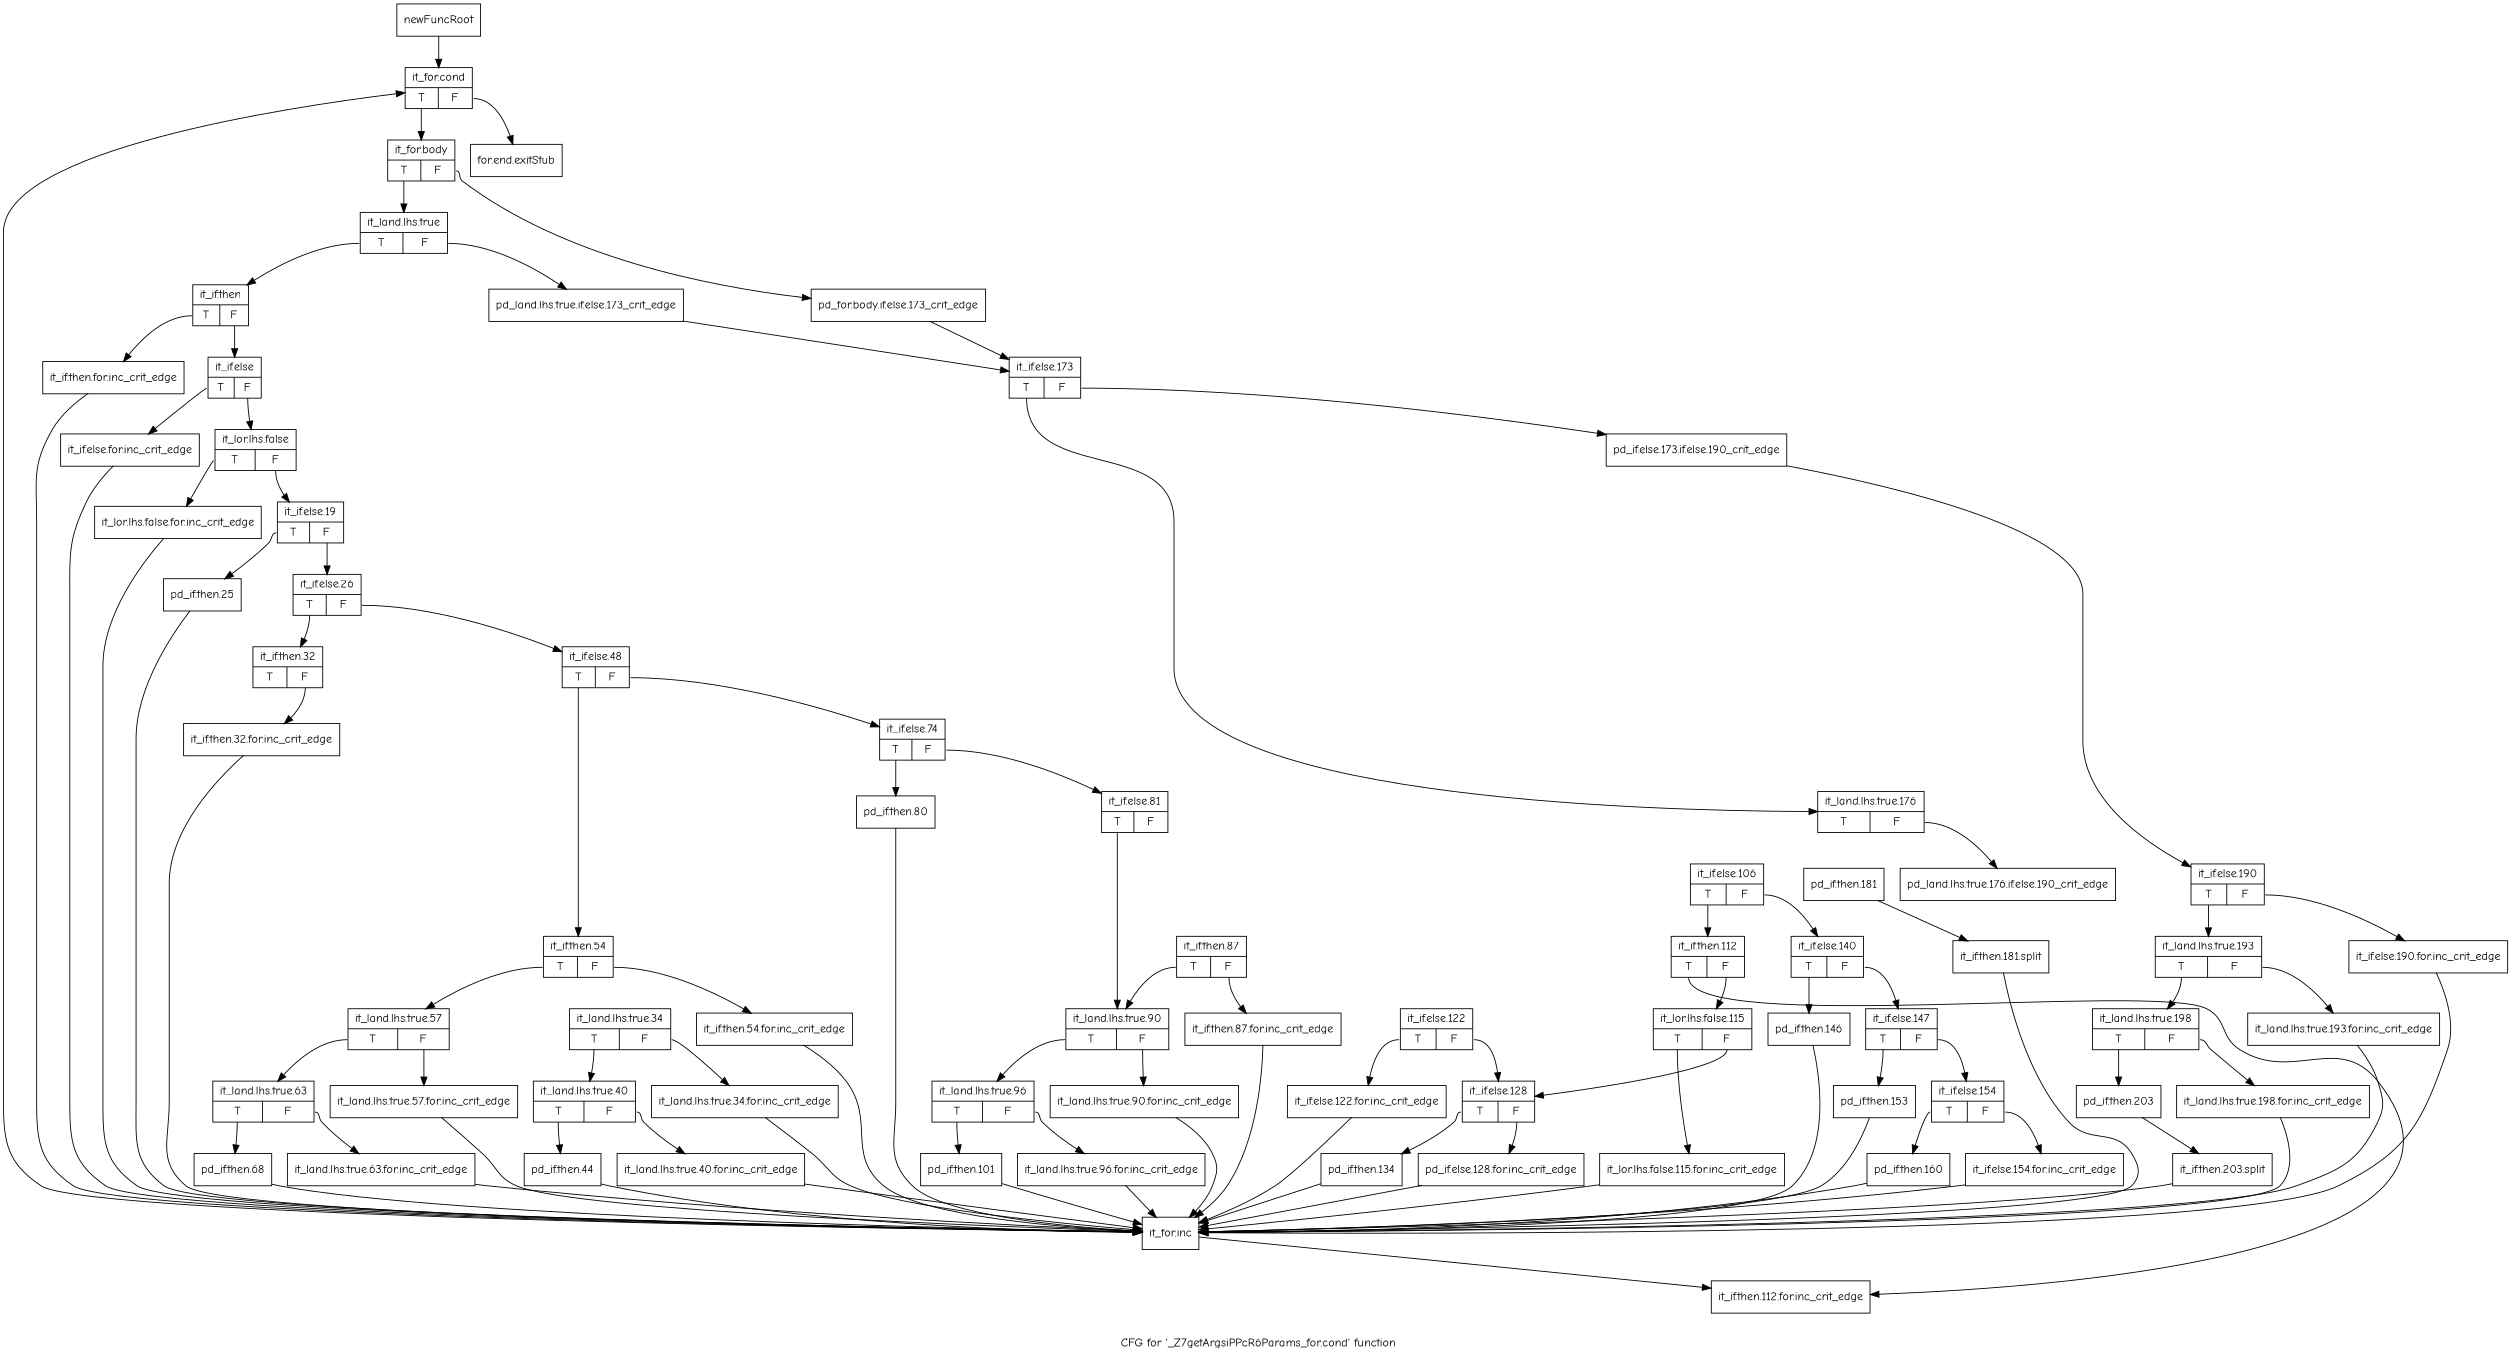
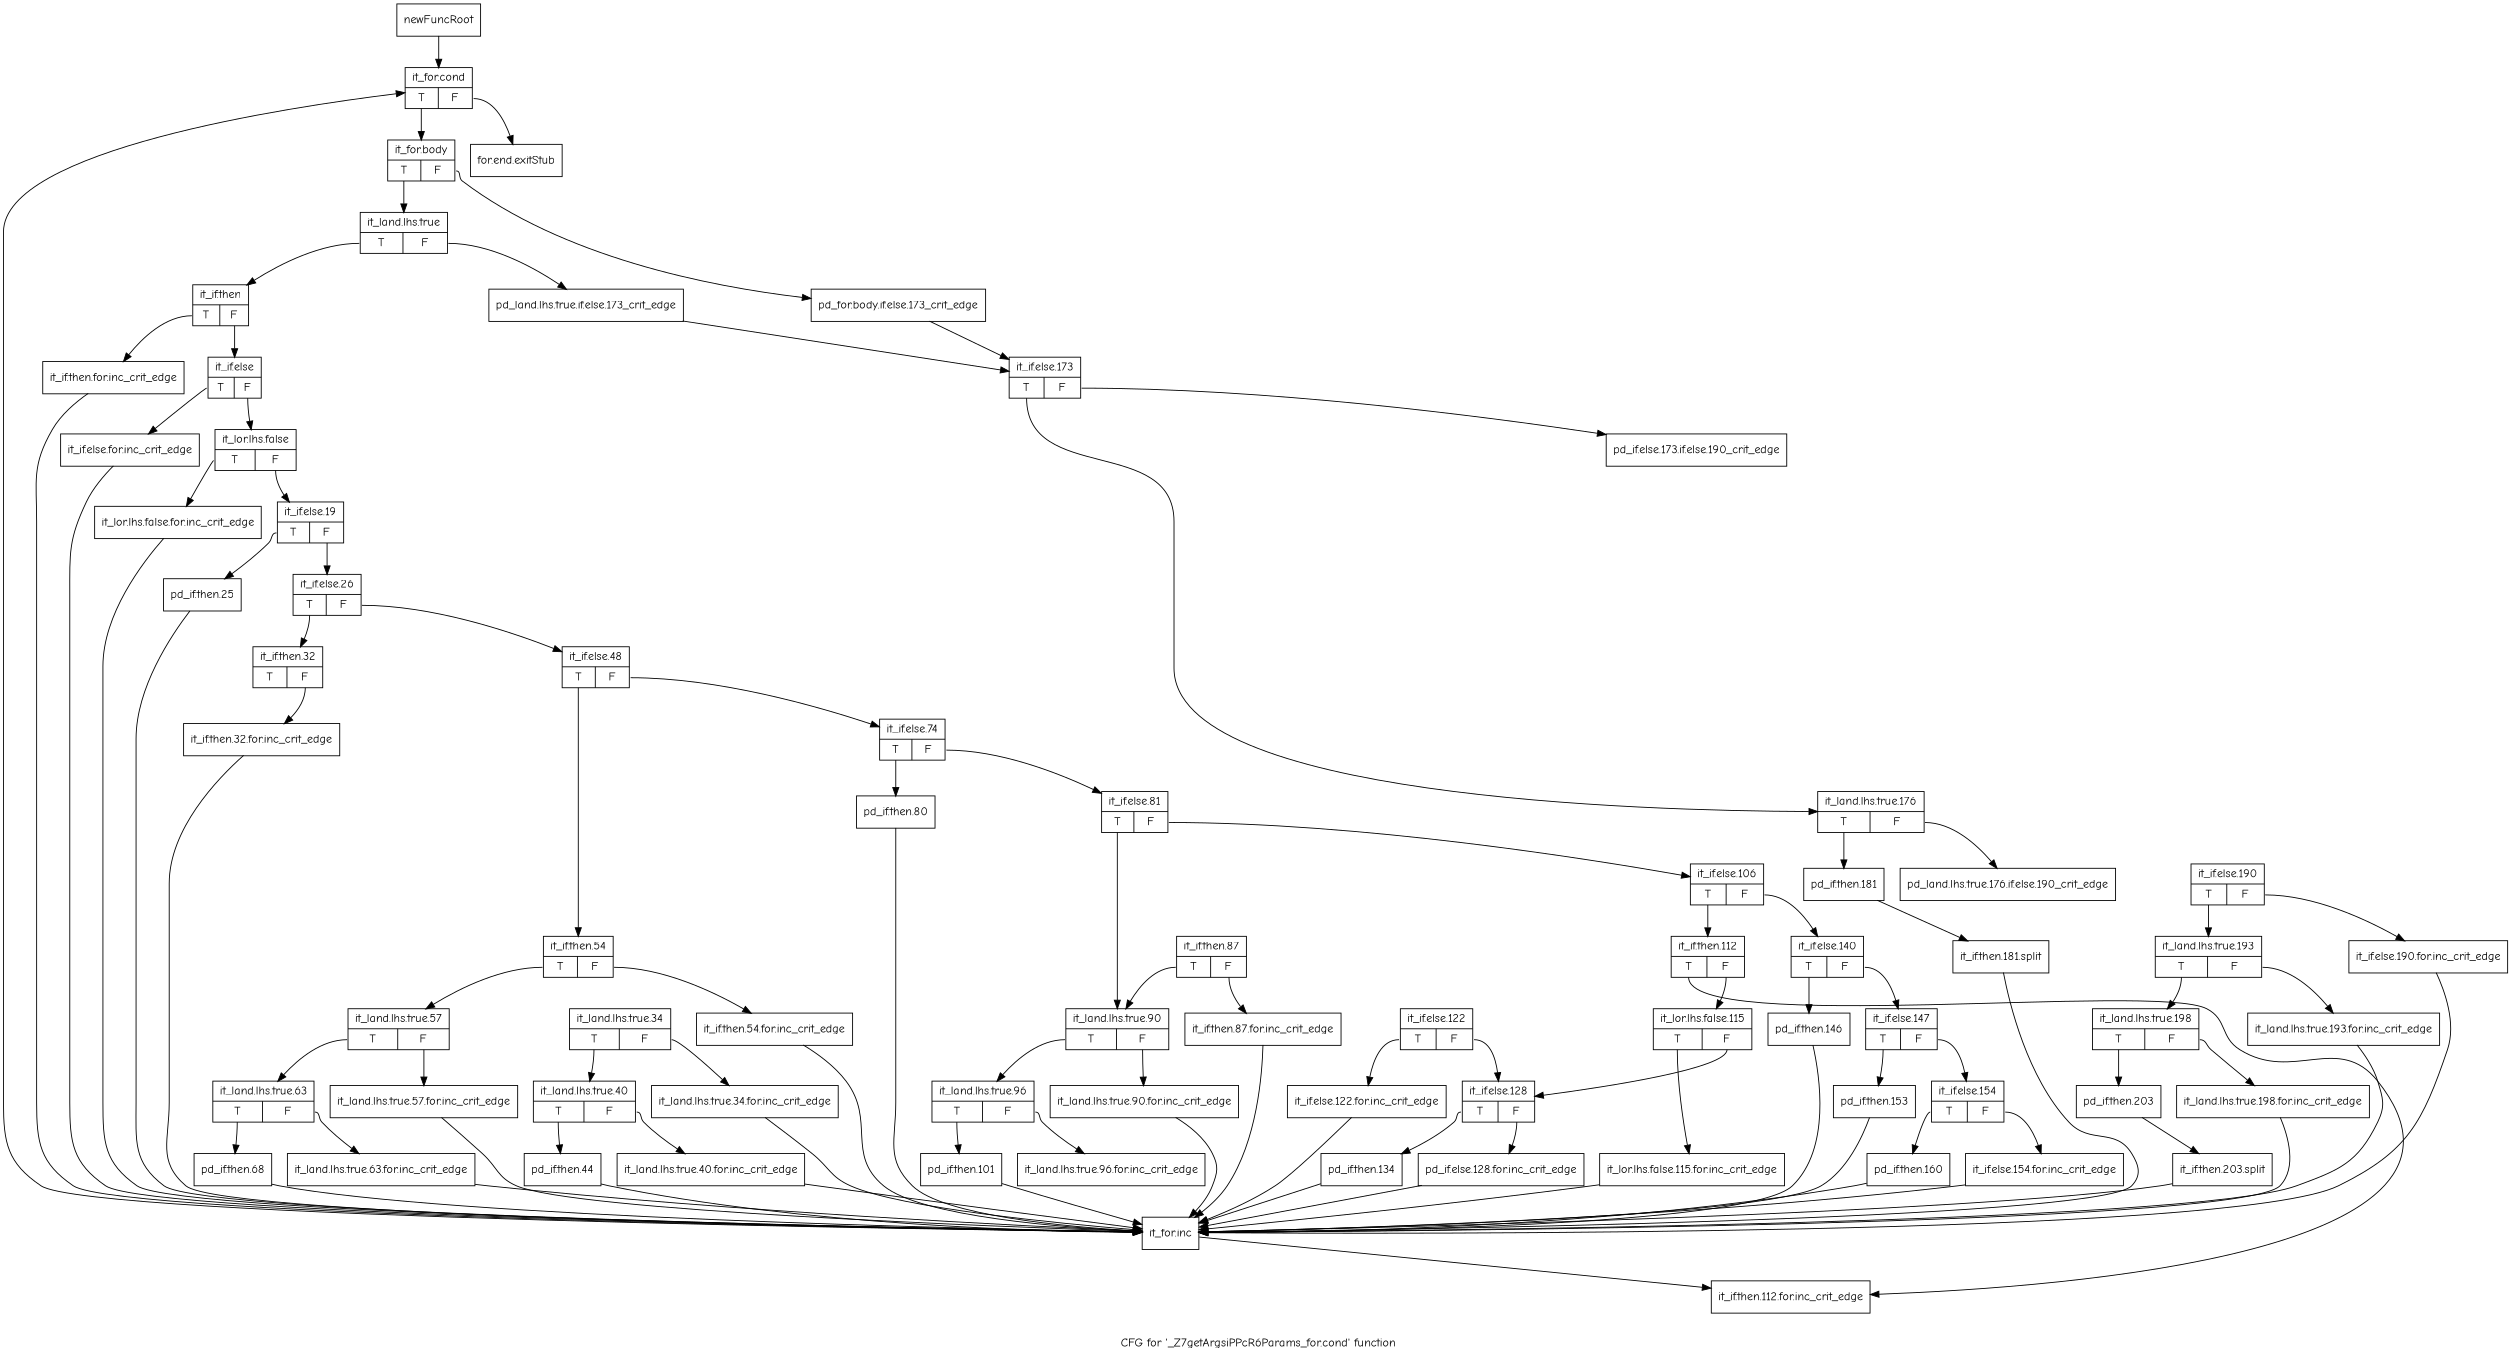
  digraph {
    fontname="Comic Neue"
    label="CFG for '_Z7getArgsiPPcR6Params_for.cond' function"
    node [fontname="Comic Neue" shape=record]
    edge [fontname="Comic Neue"]
    n1 [label="{newFuncRoot}"]
    n2 [label="{it_for.cond|{<s0>T|<s1>F}}"]
    n3 [label="{for.end.exitStub}"]
    n4 [label="{it_for.body|{<s0>T|<s1>F}}"]
    n5 [label="{it_land.lhs.true|{<s0>T|<s1>F}}"]
    n6 [label="{pd_for.body.if.else.173_crit_edge}"]
    n7 [label="{it_if.then|{<s0>T|<s1>F}}"]
    n8 [label="{pd_land.lhs.true.if.else.173_crit_edge}"]
    n9 [label="{it_if.else.173|{<s0>T|<s1>F}}"]
    n10 [label="{it_if.then.for.inc_crit_edge}"]
    n11 [label="{it_if.else|{<s0>T|<s1>F}}"]
    n12 [label="{it_land.lhs.true.176|{<s0>T|<s1>F}}"]
    n13 [label="{pd_if.else.173.if.else.190_crit_edge}"]
    n14 [label="{pd_if.then.181}"]
    n15 [label="{pd_land.lhs.true.176.if.else.190_crit_edge}"]
    n16 [label="{it_if.else.190|{<s0>T|<s1>F}}"]
    n17 [label="{it_for.inc}"]
    n18 [label="{it_if.else.for.inc_crit_edge}"]
    n19 [label="{it_lor.lhs.false|{<s0>T|<s1>F}}"]
    n20 [label="{it_if.then.181.split}"]
    n21 [label="{it_land.lhs.true.193|{<s0>T|<s1>F}}"]
    n22 [label="{it_if.else.190.for.inc_crit_edge}"]
    n23 [label="{it_land.lhs.true.198|{<s0>T|<s1>F}}"]
    n24 [label="{it_land.lhs.true.193.for.inc_crit_edge}"]
    n25 [label="{pd_if.then.203}"]
    n26 [label="{it_land.lhs.true.198.for.inc_crit_edge}"]
    n27 [label="{it_if.then.112.for.inc_crit_edge}"]
    n28 [label="{it_if.then.203.split}"]
    n29 [label="{it_lor.lhs.false.for.inc_crit_edge}"]
    n30 [label="{it_if.else.19|{<s0>T|<s1>F}}"]
    n31 [label="{pd_if.then.25}"]
    n32 [label="{it_if.else.26|{<s0>T|<s1>F}}"]
    n33 [label="{it_if.then.32|{<s0>T|<s1>F}}"]
    n34 [label="{it_if.else.48|{<s0>T|<s1>F}}"]
    n35 [label="{it_if.then.32.for.inc_crit_edge}"]
    n36 [label="{it_if.then.54|{<s0>T|<s1>F}}"]
    n37 [label="{it_if.else.74|{<s0>T|<s1>F}}"]
    n38 [label="{it_land.lhs.true.34|{<s0>T|<s1>F}}"]
    n39 [label="{it_land.lhs.true.40|{<s0>T|<s1>F}}"]
    n40 [label="{it_land.lhs.true.34.for.inc_crit_edge}"]
    n41 [label="{it_land.lhs.true.57|{<s0>T|<s1>F}}"]
    n42 [label="{it_if.then.54.for.inc_crit_edge}"]
    n43 [label="{pd_if.then.80}"]
    n44 [label="{it_if.else.81|{<s0>T|<s1>F}}"]
    n45 [label="{it_land.lhs.true.63|{<s0>T|<s1>F}}"]
    n46 [label="{it_land.lhs.true.57.for.inc_crit_edge}"]
    n47 [label="{it_if.else.106|{<s0>T|<s1>F}}"]
    n48 [label="{it_land.lhs.true.90|{<s0>T|<s1>F}}"]
    n49 [label="{it_if.then.87|{<s0>T|<s1>F}}"]
    n50 [label="{it_if.then.87.for.inc_crit_edge}"]
    n51 [label="{it_if.then.112|{<s0>T|<s1>F}}"]
    n52 [label="{it_if.else.140|{<s0>T|<s1>F}}"]
    n53 [label="{it_land.lhs.true.96|{<s0>T|<s1>F}}"]
    n54 [label="{it_land.lhs.true.90.for.inc_crit_edge}"]
    n55 [label="{it_lor.lhs.false.115|{<s0>T|<s1>F}}"]
    n56 [label="{pd_if.then.146}"]
    n57 [label="{it_if.else.147|{<s0>T|<s1>F}}"]
    n58 [label="{it_lor.lhs.false.115.for.inc_crit_edge}"]
    n59 [label="{it_if.else.128|{<s0>T|<s1>F}}"]
    n60 [label="{pd_if.then.153}"]
    n61 [label="{it_if.else.154|{<s0>T|<s1>F}}"]
    n62 [label="{pd_if.then.160}"]
    n63 [label="{it_if.else.154.for.inc_crit_edge}"]
    n64 [label="{it_if.else.122|{<s0>T|<s1>F}}"]
    n65 [label="{it_if.else.122.for.inc_crit_edge}"]
    n66 [label="{pd_if.then.134}"]
    n67 [label="{pd_if.else.128.for.inc_crit_edge}"]
    n68 [label="{pd_if.then.101}"]
    n69 [label="{it_land.lhs.true.96.for.inc_crit_edge}"]
    n70 [label="{pd_if.then.68}"]
    n71 [label="{it_land.lhs.true.63.for.inc_crit_edge}"]
    n72 [label="{pd_if.then.44}"]
    n73 [label="{it_land.lhs.true.40.for.inc_crit_edge}"]
    n1 -> n2
    n2 -> n3 [tailport=s1]
    n2 -> n4 [tailport=s0]
    n4 -> n5 [tailport=s0]
    n4 -> n6 [tailport=s1]
    n5 -> n7 [tailport=s0]
    n5 -> n8 [tailport=s1]
    n6 -> n9
    n7 -> n10 [tailport=s0]
    n7 -> n11 [tailport=s1]
    n8 -> n9
    n9 -> n12 [tailport=s0]
    n9 -> n13 [tailport=s1]
    n10 -> n17
    n11 -> n18 [tailport=s0]
    n11 -> n19 [tailport=s1]
+   n12 -> n14 [tailport=s0]
    n12 -> n15 [tailport=s1]
-   n13 -> n16
    n14 -> n20
    n16 -> n21 [tailport=s0]
    n16 -> n22 [tailport=s1]
    n17 -> n2
    n17 -> n27
    n18 -> n17
    n19 -> n29 [tailport=s0]
    n19 -> n30 [tailport=s1]
    n20 -> n17
    n21 -> n23 [tailport=s0]
    n21 -> n24 [tailport=s1]
    n22 -> n17
    n23 -> n25 [tailport=s0]
    n23 -> n26 [tailport=s1]
    n24 -> n17
    n25 -> n28
    n26 -> n17
    n28 -> n17
    n29 -> n17
    n30 -> n31 [tailport=s0]
    n30 -> n32 [tailport=s1]
    n31 -> n17
    n32 -> n33 [tailport=s0]
    n32 -> n34 [tailport=s1]
    n33 -> n35 [tailport=s1]
    n34 -> n36 [tailport=s0]
    n34 -> n37 [tailport=s1]
    n35 -> n17
    n36 -> n41 [tailport=s0]
    n36 -> n42 [tailport=s1]
    n37 -> n43 [tailport=s0]
    n37 -> n44 [tailport=s1]
    n38 -> n39 [tailport=s0]
    n38 -> n40 [tailport=s1]
    n39 -> n72 [tailport=s0]
    n39 -> n73 [tailport=s1]
    n40 -> n17
    n41 -> n45 [tailport=s0]
    n41 -> n46 [tailport=s1]
    n42 -> n17
    n43 -> n17
+   n44 -> n47 [tailport=s1]
    n44 -> n48 [tailport=s0]
    n45 -> n70 [tailport=s0]
    n45 -> n71 [tailport=s1]
    n46 -> n17
    n47 -> n51 [tailport=s0]
    n47 -> n52 [tailport=s1]
    n48 -> n53 [tailport=s0]
    n48 -> n54 [tailport=s1]
    n49 -> n48 [tailport=s0]
    n49 -> n50 [tailport=s1]
    n50 -> n17
    n51 -> n27 [tailport=s0]
    n51 -> n55 [tailport=s1]
    n52 -> n56 [tailport=s0]
    n52 -> n57 [tailport=s1]
    n53 -> n68 [tailport=s0]
    n53 -> n69 [tailport=s1]
    n54 -> n17
    n55 -> n58 [tailport=s0]
    n55 -> n59 [tailport=s1]
    n56 -> n17
    n57 -> n60 [tailport=s0]
    n57 -> n61 [tailport=s1]
    n58 -> n17
    n59 -> n66 [tailport=s0]
    n59 -> n67 [tailport=s1]
    n60 -> n17
    n61 -> n62 [tailport=s0]
    n61 -> n63 [tailport=s1]
    n62 -> n17
    n63 -> n17
    n64 -> n59 [tailport=s1]
    n64 -> n65 [tailport=s0]
    n65 -> n17
    n66 -> n17
    n67 -> n17
    n68 -> n17
-   n69 -> n17
    n70 -> n17
    n71 -> n17
    n72 -> n17
    n73 -> n17
  }
